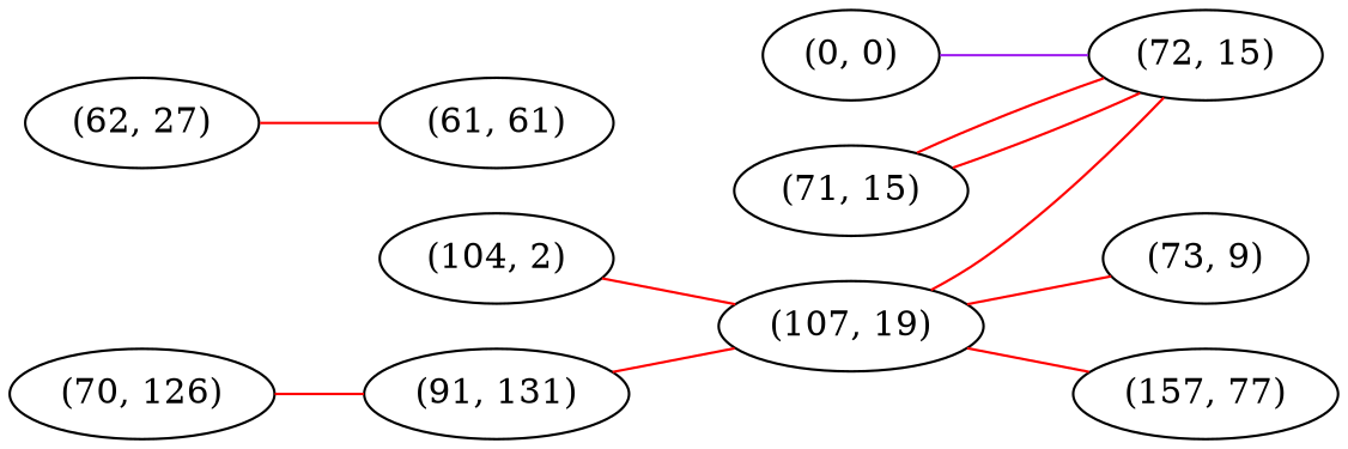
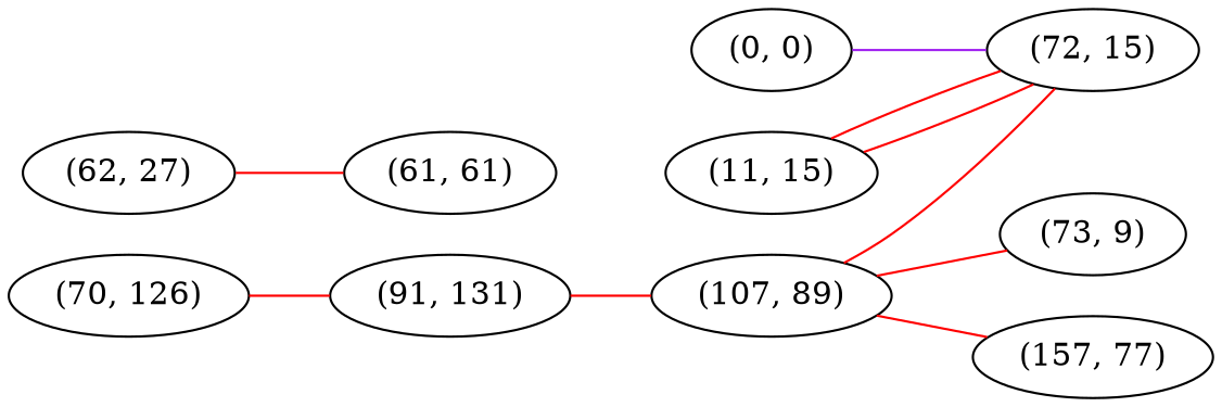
  graph {
    rankdir=LR
    edge [color=red weight=1]
    "(0, 0)"
    "(72, 15)"
-   "(71, 15)"
-   "(104, 2)"
-   "(107, 19)"
+   "(71, 15)" [label="(11, 15)"]
+   "(107, 19)" [label="(107, 89)"]
    "(73, 9)"
    n7 [label="(157, 77)"]
    "(70, 126)"
    "(91, 131)"
    n10 [label="(62, 27)"]
    "(61, 61)"
    "(0, 0)" -- "(72, 15)" [color=purple weight=4]
    "(71, 15)" -- "(72, 15)"
    "(71, 15)" -- "(72, 15)"
-   "(104, 2)" -- "(107, 19)"
    "(107, 19)" -- "(72, 15)"
    "(107, 19)" -- "(73, 9)"
    "(107, 19)" -- n7
    "(70, 126)" -- "(91, 131)"
    "(91, 131)" -- "(107, 19)"
    n10 -- "(61, 61)"
  }
